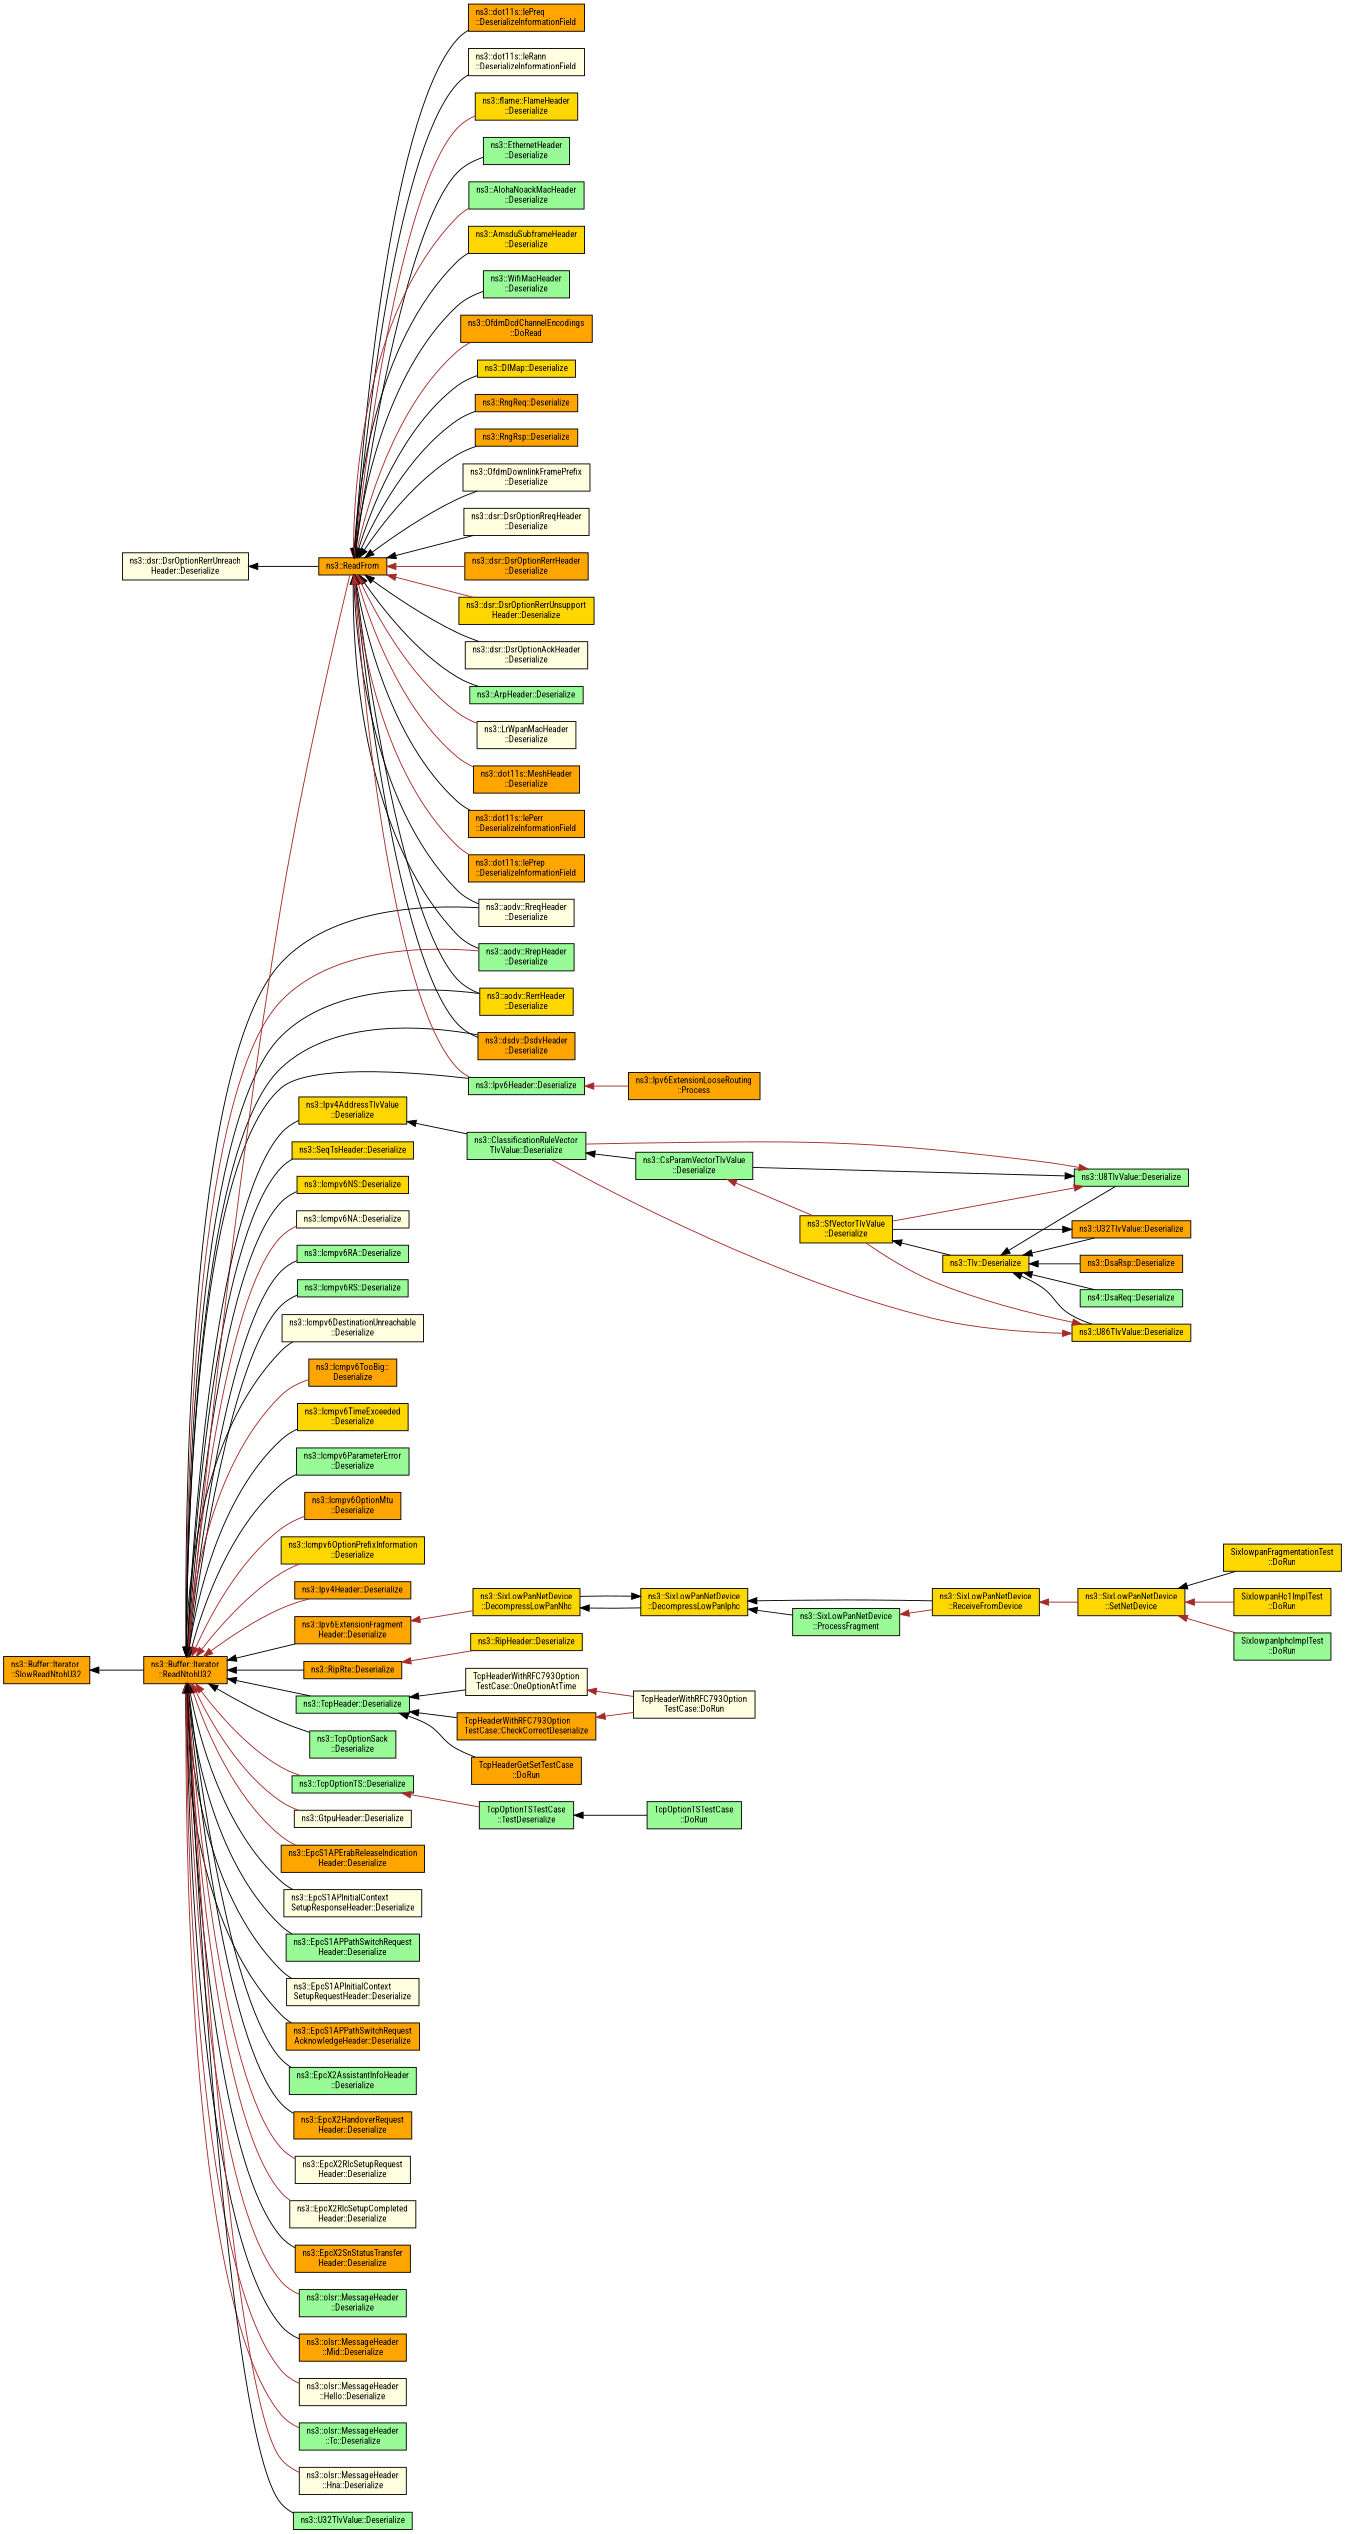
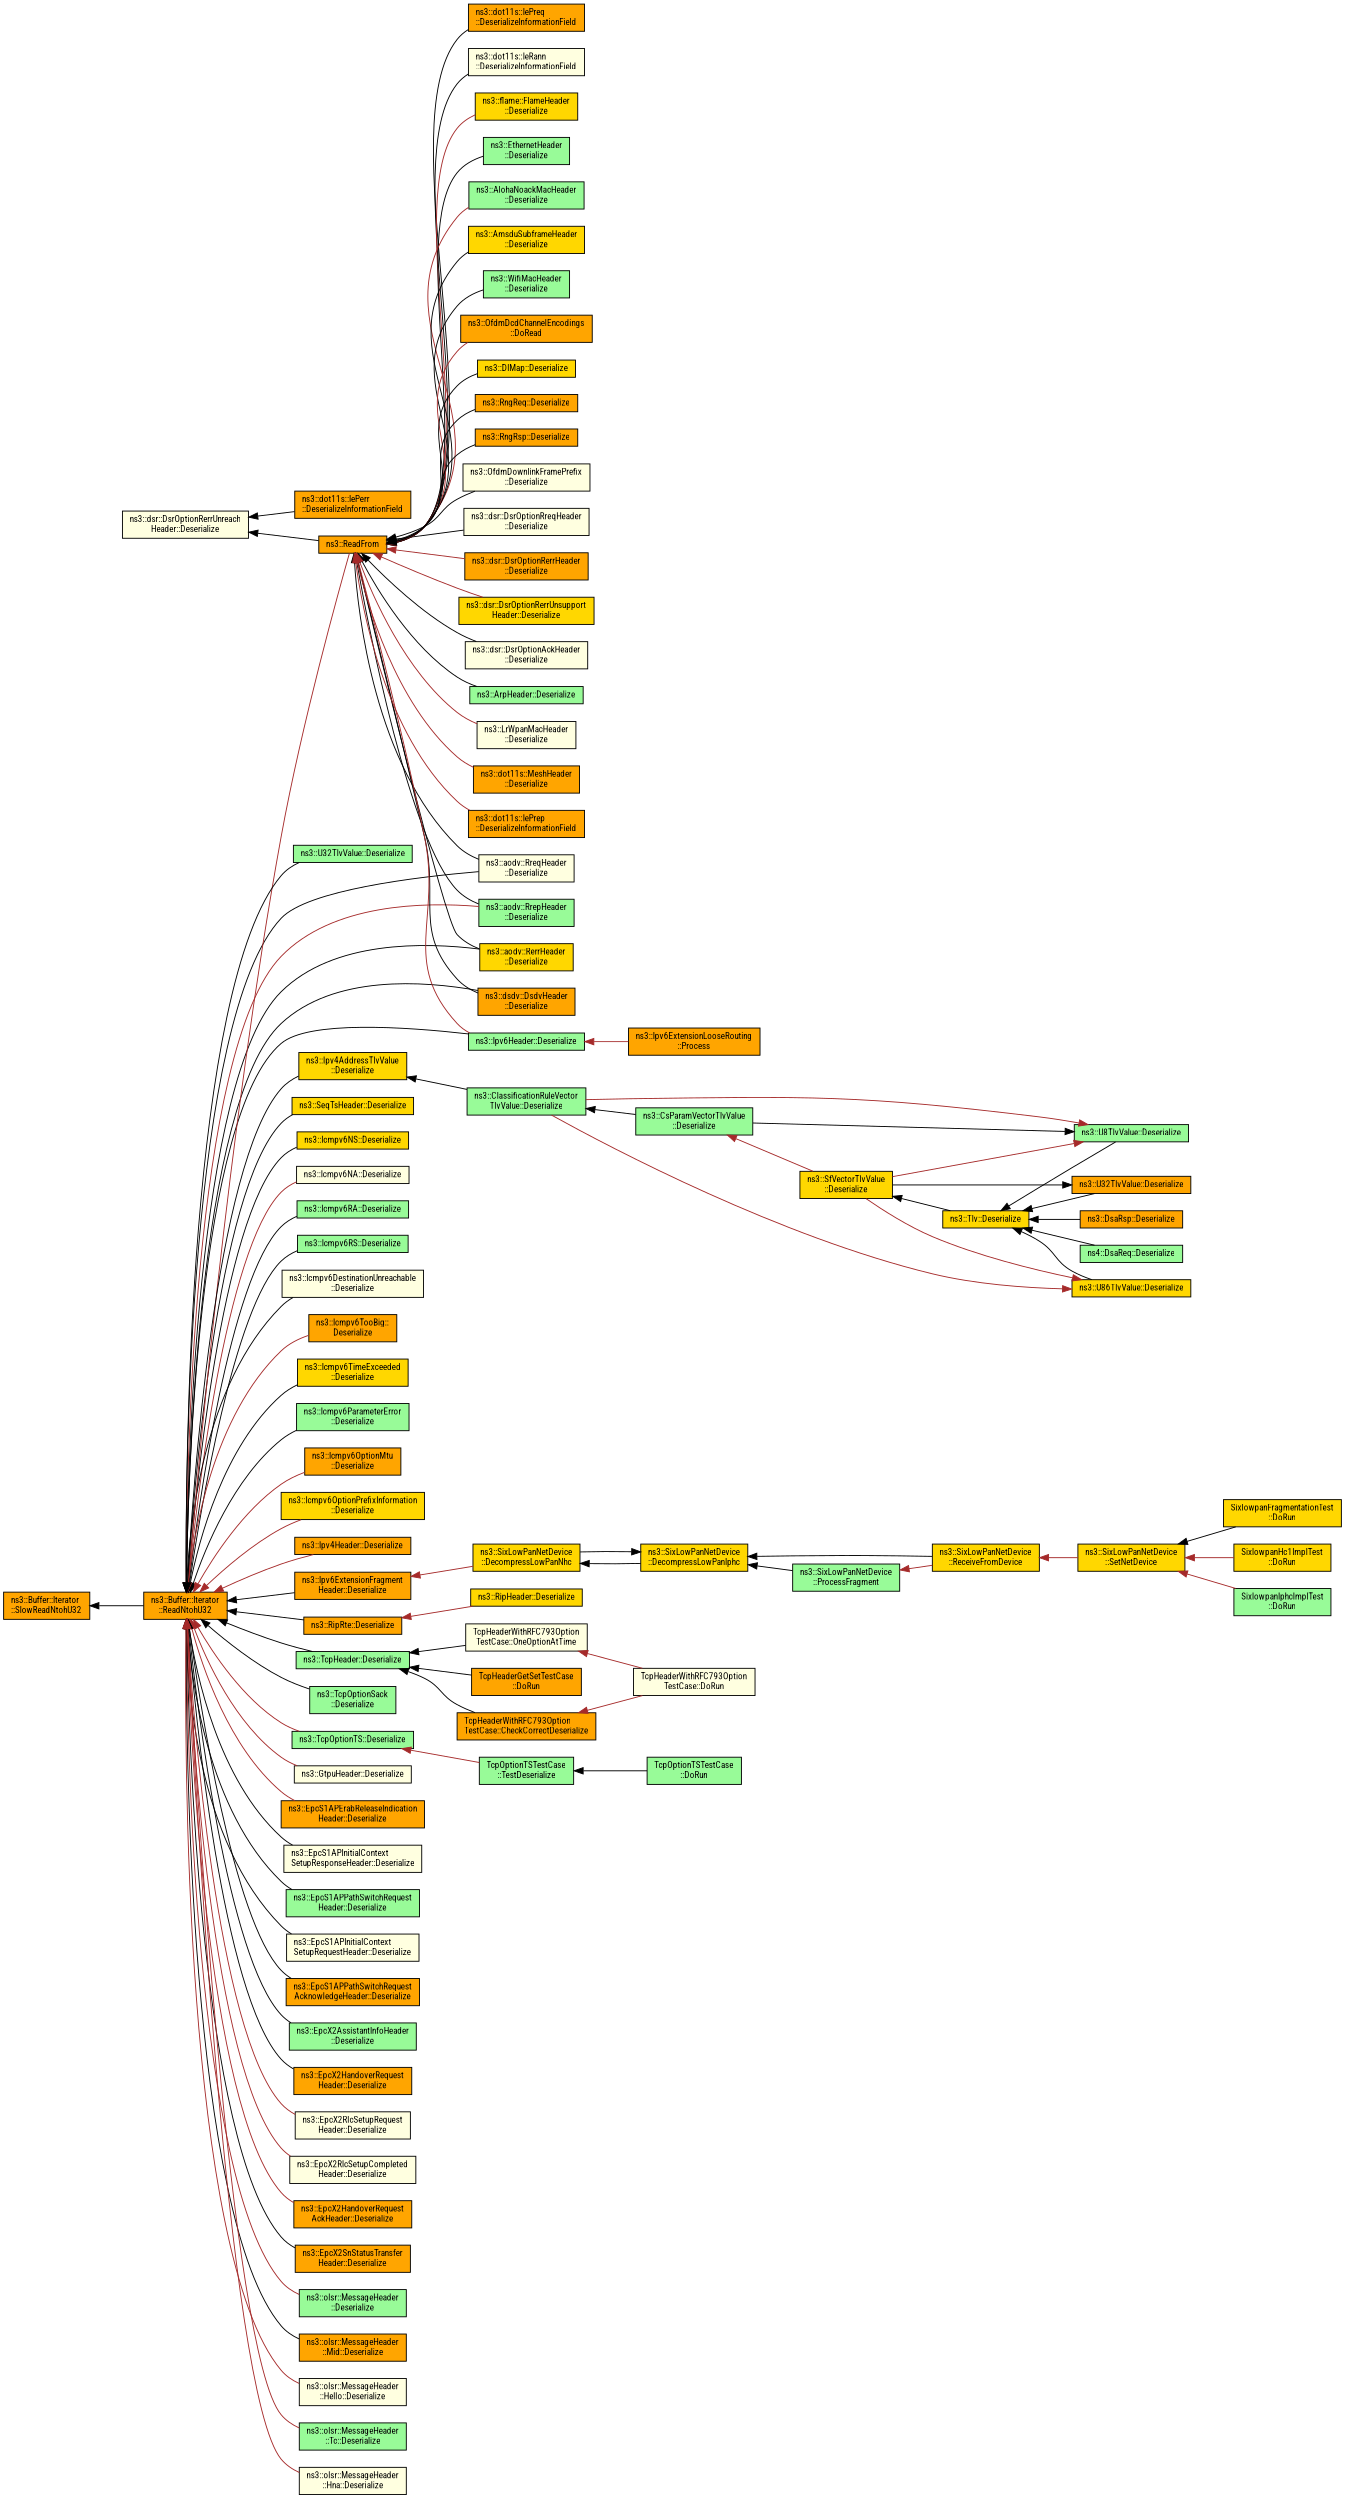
  digraph {
    fontname="Roboto Condensed"
    rankdir=LR
    node [color=black fillcolor=orange fontname="Roboto Condensed" fontsize=10 shape=record style=filled]
    edge [color=black dir=back fontname="Roboto Condensed" fontsize=10 labelfontname=Helvetica labelfontsize=10 style=solid]
    n1 [fontcolor=black height=0.2 label="ns3::Buffer::Iterator\l::SlowReadNtohU32" width=0.4]
    n2 [height=0.2 label="ns3::Buffer::Iterator\l::ReadNtohU32" width=0.4]
    n3 [fillcolor=lightyellow height=0.2 label="ns3::aodv::RreqHeader\l::Deserialize" width=0.4]
    n4 [fillcolor=palegreen height=0.2 label="ns3::aodv::RrepHeader\l::Deserialize" width=0.4]
    n5 [fillcolor=gold height=0.2 label="ns3::aodv::RerrHeader\l::Deserialize" width=0.4]
    n6 [fillcolor=gold height=0.2 label="ns3::SeqTsHeader::Deserialize" width=0.4]
    n7 [height=0.2 label="ns3::dsdv::DsdvHeader\l::Deserialize" width=0.4]
    n8 [fillcolor=gold height=0.2 label="ns3::Icmpv6NS::Deserialize" width=0.4]
    n9 [fillcolor=lightyellow height=0.2 label="ns3::Icmpv6NA::Deserialize" width=0.4]
    n10 [fillcolor=palegreen height=0.2 label="ns3::Icmpv6RA::Deserialize" width=0.4]
    n11 [fillcolor=palegreen height=0.2 label="ns3::Icmpv6RS::Deserialize" width=0.4]
    n12 [fillcolor=lightyellow height=0.2 label="ns3::Icmpv6DestinationUnreachable\l::Deserialize" width=0.4]
    n13 [height=0.2 label="ns3::Icmpv6TooBig::\lDeserialize" width=0.4]
    n14 [fillcolor=gold height=0.2 label="ns3::Icmpv6TimeExceeded\l::Deserialize" width=0.4]
    n15 [fillcolor=palegreen height=0.2 label="ns3::Icmpv6ParameterError\l::Deserialize" width=0.4]
    n16 [height=0.2 label="ns3::Icmpv6OptionMtu\l::Deserialize" width=0.4]
    n17 [fillcolor=gold height=0.2 label="ns3::Icmpv6OptionPrefixInformation\l::Deserialize" width=0.4]
    n18 [height=0.2 label="ns3::Ipv4Header::Deserialize" width=0.4]
    n19 [height=0.2 label="ns3::Ipv6ExtensionFragment\lHeader::Deserialize" width=0.4]
    n20 [fillcolor=palegreen height=0.2 label="ns3::Ipv6Header::Deserialize" width=0.4]
    n21 [height=0.2 label="ns3::RipRte::Deserialize" width=0.4]
    n22 [fillcolor=palegreen height=0.2 label="ns3::TcpHeader::Deserialize" width=0.4]
    n23 [fillcolor=palegreen height=0.2 label="ns3::TcpOptionSack\l::Deserialize" width=0.4]
    n24 [fillcolor=palegreen height=0.2 label="ns3::TcpOptionTS::Deserialize" width=0.4]
    n25 [fillcolor=lightyellow height=0.2 label="ns3::GtpuHeader::Deserialize" width=0.4]
    n26 [height=0.2 label="ns3::EpcS1APErabReleaseIndication\lHeader::Deserialize" width=0.4]
    n27 [fillcolor=lightyellow height=0.2 label="ns3::EpcS1APInitialContext\lSetupResponseHeader::Deserialize" width=0.4]
    n28 [fillcolor=palegreen height=0.2 label="ns3::EpcS1APPathSwitchRequest\lHeader::Deserialize" width=0.4]
    n29 [fillcolor=lightyellow height=0.2 label="ns3::EpcS1APInitialContext\lSetupRequestHeader::Deserialize" width=0.4]
    n30 [height=0.2 label="ns3::EpcS1APPathSwitchRequest\lAcknowledgeHeader::Deserialize" width=0.4]
    n31 [fillcolor=palegreen height=0.2 label="ns3::EpcX2AssistantInfoHeader\l::Deserialize" width=0.4]
    n32 [height=0.2 label="ns3::EpcX2HandoverRequest\lHeader::Deserialize" width=0.4]
    n33 [fillcolor=lightyellow height=0.2 label="ns3::EpcX2RlcSetupRequest\lHeader::Deserialize" width=0.4]
    n34 [fillcolor=lightyellow height=0.2 label="ns3::EpcX2RlcSetupCompleted\lHeader::Deserialize" width=0.4]
+   n35 [height=0.2 label="ns3::EpcX2HandoverRequest\lAckHeader::Deserialize" width=0.4]
    n36 [height=0.2 label="ns3::EpcX2SnStatusTransfer\lHeader::Deserialize" width=0.4]
    n37 [height=0.2 label="ns3::ReadFrom" width=0.4]
    n38 [fillcolor=palegreen height=0.2 label="ns3::olsr::MessageHeader\l::Deserialize" width=0.4]
    n39 [height=0.2 label="ns3::olsr::MessageHeader\l::Mid::Deserialize" width=0.4]
    n40 [fillcolor=lightyellow height=0.2 label="ns3::olsr::MessageHeader\l::Hello::Deserialize" width=0.4]
    n41 [fillcolor=palegreen height=0.2 label="ns3::olsr::MessageHeader\l::Tc::Deserialize" width=0.4]
    n42 [fillcolor=lightyellow height=0.2 label="ns3::olsr::MessageHeader\l::Hna::Deserialize" width=0.4]
    n43 [fillcolor=palegreen height=0.2 label="ns3::U32TlvValue::Deserialize" width=0.4]
    n44 [fillcolor=gold height=0.2 label="ns3::Ipv4AddressTlvValue\l::Deserialize" width=0.4]
    n45 [fillcolor=gold height=0.2 label="ns3::SixLowPanNetDevice\l::DecompressLowPanNhc" width=0.4]
    n46 [height=0.2 label="ns3::Ipv6ExtensionLooseRouting\l::Process" width=0.4]
    n47 [fillcolor=gold height=0.2 label="ns3::RipHeader::Deserialize" width=0.4]
    n48 [height=0.2 label="TcpHeaderGetSetTestCase\l::DoRun" width=0.4]
    n49 [height=0.2 label="TcpHeaderWithRFC793Option\lTestCase::CheckCorrectDeserialize" width=0.4]
    n50 [fillcolor=lightyellow height=0.2 label="TcpHeaderWithRFC793Option\lTestCase::OneOptionAtTime" width=0.4]
    n51 [fillcolor=palegreen height=0.2 label="TcpOptionTSTestCase\l::TestDeserialize" width=0.4]
    n52 [fillcolor=lightyellow height=0.2 label="ns3::dsr::DsrOptionRreqHeader\l::Deserialize" width=0.4]
    n53 [height=0.2 label="ns3::dsr::DsrOptionRerrHeader\l::Deserialize" width=0.4]
    n54 [fillcolor=gold height=0.2 label="ns3::dsr::DsrOptionRerrUnsupport\lHeader::Deserialize" width=0.4]
    n55 [fillcolor=lightyellow height=0.2 label="ns3::dsr::DsrOptionAckHeader\l::Deserialize" width=0.4]
    n56 [fillcolor=palegreen height=0.2 label="ns3::ArpHeader::Deserialize" width=0.4]
    n57 [fillcolor=lightyellow height=0.2 label="ns3::LrWpanMacHeader\l::Deserialize" width=0.4]
    n58 [height=0.2 label="ns3::dot11s::MeshHeader\l::Deserialize" width=0.4]
    n59 [height=0.2 label="ns3::dot11s::IePerr\l::DeserializeInformationField" width=0.4]
    n60 [height=0.2 label="ns3::dot11s::IePrep\l::DeserializeInformationField" width=0.4]
    n61 [height=0.2 label="ns3::dot11s::IePreq\l::DeserializeInformationField" width=0.4]
    n62 [fillcolor=lightyellow height=0.2 label="ns3::dot11s::IeRann\l::DeserializeInformationField" width=0.4]
    n63 [fillcolor=gold height=0.2 label="ns3::flame::FlameHeader\l::Deserialize" width=0.4]
    n64 [fillcolor=palegreen height=0.2 label="ns3::EthernetHeader\l::Deserialize" width=0.4]
    n65 [fillcolor=palegreen height=0.2 label="ns3::AlohaNoackMacHeader\l::Deserialize" width=0.4]
    n66 [fillcolor=gold height=0.2 label="ns3::AmsduSubframeHeader\l::Deserialize" width=0.4]
    n67 [fillcolor=palegreen height=0.2 label="ns3::WifiMacHeader\l::Deserialize" width=0.4]
    n68 [height=0.2 label="ns3::OfdmDcdChannelEncodings\l::DoRead" width=0.4]
    n69 [fillcolor=gold height=0.2 label="ns3::DlMap::Deserialize" width=0.4]
    n70 [height=0.2 label="ns3::RngReq::Deserialize" width=0.4]
    n71 [height=0.2 label="ns3::RngRsp::Deserialize" width=0.4]
    n72 [fillcolor=lightyellow height=0.2 label="ns3::OfdmDownlinkFramePrefix\l::Deserialize" width=0.4]
    n73 [fillcolor=palegreen height=0.2 label="ns3::ClassificationRuleVector\lTlvValue::Deserialize" width=0.4]
    n74 [fillcolor=gold height=0.2 label="ns3::SixLowPanNetDevice\l::DecompressLowPanIphc" width=0.4]
    n75 [fillcolor=gold height=0.2 label="ns3::SixLowPanNetDevice\l::ReceiveFromDevice" width=0.4]
    n76 [fillcolor=palegreen height=0.2 label="ns3::SixLowPanNetDevice\l::ProcessFragment" width=0.4]
    n77 [fillcolor=gold height=0.2 label="ns3::SixLowPanNetDevice\l::SetNetDevice" width=0.4]
    n78 [fillcolor=gold height=0.2 label="SixlowpanFragmentationTest\l::DoRun" width=0.4]
    n79 [fillcolor=gold height=0.2 label="SixlowpanHc1ImplTest\l::DoRun" width=0.4]
    n80 [fillcolor=palegreen height=0.2 label="SixlowpanIphcImplTest\l::DoRun" width=0.4]
    n81 [fillcolor=lightyellow height=0.2 label="TcpHeaderWithRFC793Option\lTestCase::DoRun" width=0.4]
    n82 [fillcolor=palegreen height=0.2 label="TcpOptionTSTestCase\l::DoRun" width=0.4]
    n83 [fillcolor=lightyellow height=0.2 label="ns3::dsr::DsrOptionRerrUnreach\lHeader::Deserialize" width=0.4]
    n84 [fillcolor=palegreen height=0.2 label="ns3::CsParamVectorTlvValue\l::Deserialize" width=0.4]
    n85 [fillcolor=gold height=0.2 label="ns3::SfVectorTlvValue\l::Deserialize" width=0.4]
    n86 [fillcolor=gold height=0.2 label="ns3::Tlv::Deserialize" width=0.4]
    n87 [fillcolor=palegreen height=0.2 label="ns4::DsaReq::Deserialize" width=0.4]
    n88 [height=0.2 label="ns3::DsaRsp::Deserialize" width=0.4]
    n89 [fillcolor=palegreen height=0.2 label="ns3::U8TlvValue::Deserialize" width=0.4]
    n90 [fillcolor=gold height=0.2 label="ns3::U86TlvValue::Deserialize" width=0.4]
    n91 [height=0.2 label="ns3::U32TlvValue::Deserialize" width=0.4]
    n1 -> n2
    n2 -> n3
    n2 -> n4 [color=brown]
    n2 -> n5
    n2 -> n6
    n2 -> n7
    n2 -> n8
    n2 -> n9 [color=brown]
    n2 -> n10
    n2 -> n11
    n2 -> n12
    n2 -> n13 [color=brown]
    n2 -> n14
    n2 -> n15
    n2 -> n16 [color=brown]
    n2 -> n17 [color=brown]
    n2 -> n18 [color=brown]
    n2 -> n19
    n2 -> n20
    n2 -> n21
    n2 -> n22
    n2 -> n23
    n2 -> n24 [color=brown]
    n2 -> n25 [color=brown]
    n2 -> n26 [color=brown]
    n2 -> n27
    n2 -> n28
    n2 -> n29
    n2 -> n30
    n2 -> n31
    n2 -> n32
    n2 -> n33 [color=brown]
    n2 -> n34 [color=brown]
+   n2 -> n35 [color=brown]
    n2 -> n36
    n2 -> n37 [color=brown]
    n2 -> n38 [color=brown]
    n2 -> n39
    n2 -> n40 [color=brown]
    n2 -> n41 [color=brown]
    n2 -> n42 [color=brown]
    n2 -> n43
    n2 -> n44
    n19 -> n45 [color=brown]
    n20 -> n46 [color=brown]
    n21 -> n47 [color=brown]
    n22 -> n48
    n22 -> n49
    n22 -> n50
    n24 -> n51 [color=brown]
    n37 -> n3
    n37 -> n4
    n37 -> n5
    n37 -> n7
    n37 -> n20 [color=brown]
    n37 -> n52
    n37 -> n53 [color=brown]
    n37 -> n54 [color=brown]
    n37 -> n55
    n37 -> n56
    n37 -> n57 [color=brown]
    n37 -> n58 [color=brown]
-   n37 -> n59
+   n83 -> n59
    n37 -> n60 [color=brown]
    n37 -> n61
    n37 -> n62
    n37 -> n63 [color=brown]
    n37 -> n64
    n37 -> n65 [color=brown]
    n37 -> n66
    n37 -> n67
    n37 -> n68 [color=brown]
    n37 -> n69
    n37 -> n70
    n37 -> n71
    n37 -> n72
    n44 -> n73
    n45 -> n74
    n49 -> n81 [color=brown]
    n50 -> n81 [color=brown]
    n51 -> n82
    n73 -> n84
    n74 -> n45
    n74 -> n75
    n74 -> n76
    n75 -> n77 [color=brown]
    n76 -> n75 [color=brown]
    n77 -> n78
    n77 -> n79 [color=brown]
    n77 -> n80 [color=brown]
    n83 -> n37
    n84 -> n85 [color=brown]
    n85 -> n86
    n86 -> n87
    n86 -> n88
    n86 -> n89
    n86 -> n90
    n86 -> n91
    n89 -> n73 [color=brown]
    n89 -> n84
    n89 -> n85 [color=brown]
    n90 -> n73 [color=brown]
    n90 -> n85 [color=brown]
    n91 -> n85
  }
